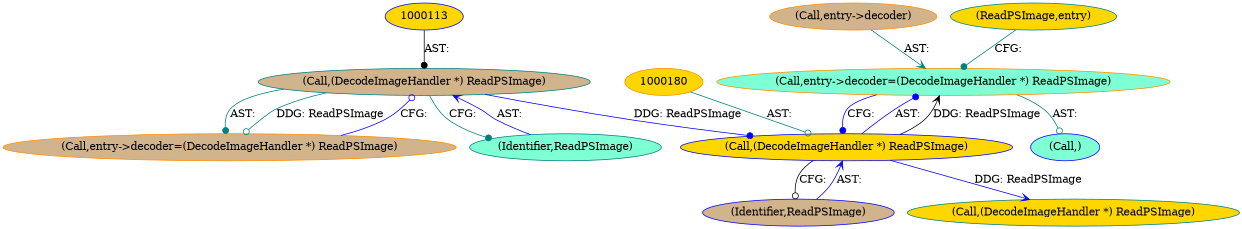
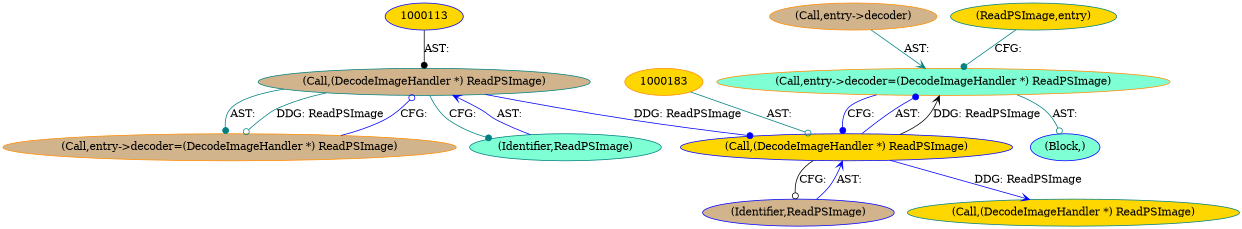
  digraph {
    node [color=darkorange fillcolor=gold style=filled]
    edge [arrowhead=dot color=blue]
    n1 [fillcolor=aquamarine label="(Call,entry->decoder=(DecodeImageHandler *) ReadPSImage)"]
    n2 [color=blue label="(Call,(DecodeImageHandler *) ReadPSImage)"]
-   n3 [color=blue fillcolor=aquamarine label="(Call,)"]
+   n3 [color=blue fillcolor=aquamarine label="(Block,)"]
    n4 [color=blue fillcolor=tan label="(Identifier,ReadPSImage)"]
    n5 [color=teal label="(Call,(DecodeImageHandler *) ReadPSImage)"]
    n6 [color=teal fillcolor=tan label="(Call,(DecodeImageHandler *) ReadPSImage)"]
    n7 [fillcolor=tan label="(Call,entry->decoder=(DecodeImageHandler *) ReadPSImage)"]
    n8 [color=teal fillcolor=aquamarine label="(Identifier,ReadPSImage)"]
    n9 [fillcolor=tan label="(Call,entry->decoder)"]
    n10 [color=teal label="(ReadPSImage,entry)"]
-   1000180
+   1000180 [label=1000183]
    1000113 [color=blue]
    n1 -> n2 [label="CFG: "]
    n1 -> n3 [arrowhead=odot color=teal label="AST: "]
    n2 -> n1 [label="AST: "]
    n2 -> n1 [arrowhead=vee color=black label="DDG: ReadPSImage"]
    n2 -> n4 [arrowhead=odot color=black label="CFG: "]
    n2 -> n5 [arrowhead=vee label="DDG: ReadPSImage"]
    n4 -> n2 [arrowhead=vee label="AST: "]
    n6 -> n2 [label="DDG: ReadPSImage"]
    n6 -> n7 [color=teal label="AST: "]
    n6 -> n7 [arrowhead=odot color=teal label="DDG: ReadPSImage"]
    n6 -> n8 [color=teal label="CFG: "]
    n7 -> n6 [arrowhead=odot label="CFG: "]
    n8 -> n6 [arrowhead=vee label="AST: "]
    n9 -> n1 [arrowhead=vee color=teal label="AST: "]
    n10 -> n1 [color=teal label="CFG: "]
    1000180 -> n2 [arrowhead=odot color=teal label="AST: "]
    1000113 -> n6 [color=black label="AST: "]
  }
